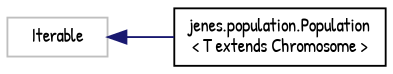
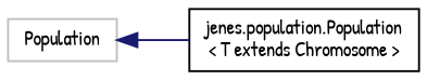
  digraph {
    rankdir=LR
    fontname="Patrick Hand"
    node [fillcolor=white fontname="Patrick Hand" fontsize=10 shape=record style=filled]
-   n1 [color=grey75 height=0.2 label=Iterable width=0.4]
+   n1 [color=grey75 height=0.2 label=Population width=0.4]
    n2 [color=black height=0.2 label="jenes.population.Population\l\< T extends Chromosome \>" width=0.4]
    n1 -> n2 [color=midnightblue dir=back fontname="Patrick Hand" fontsize=10 labelfontname=Helvetica labelfontsize=10 style=solid]
  }
